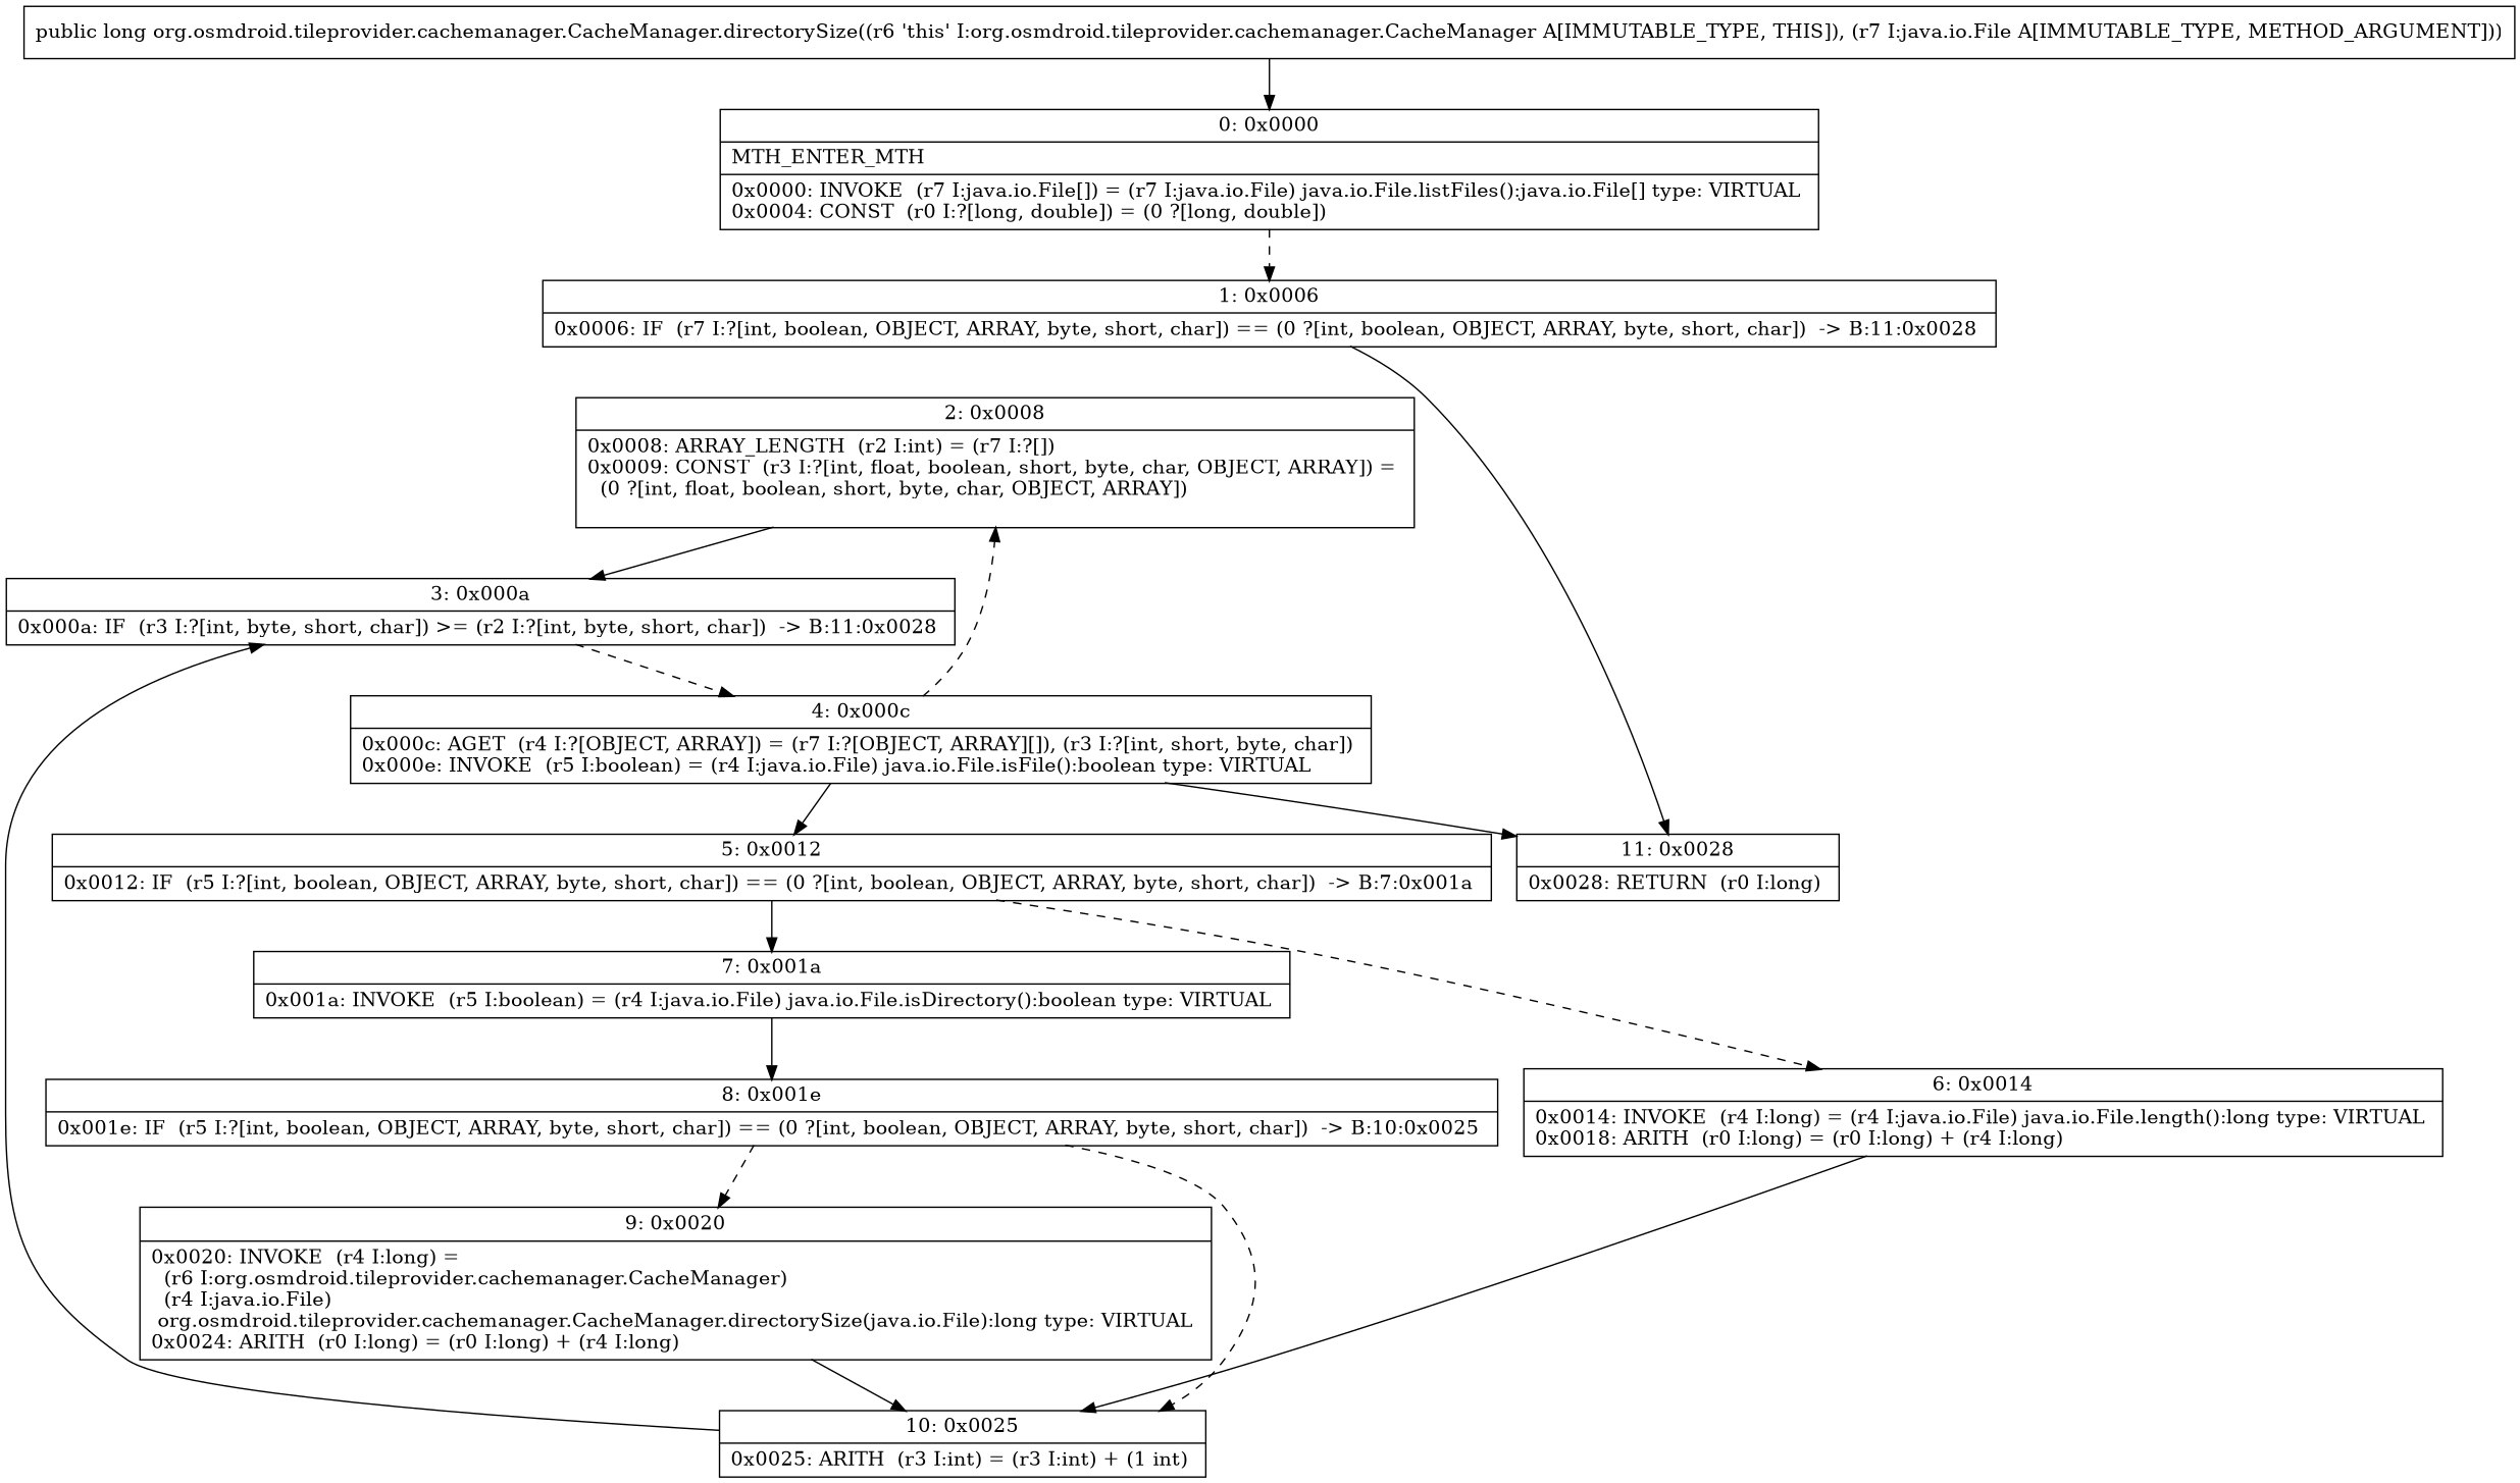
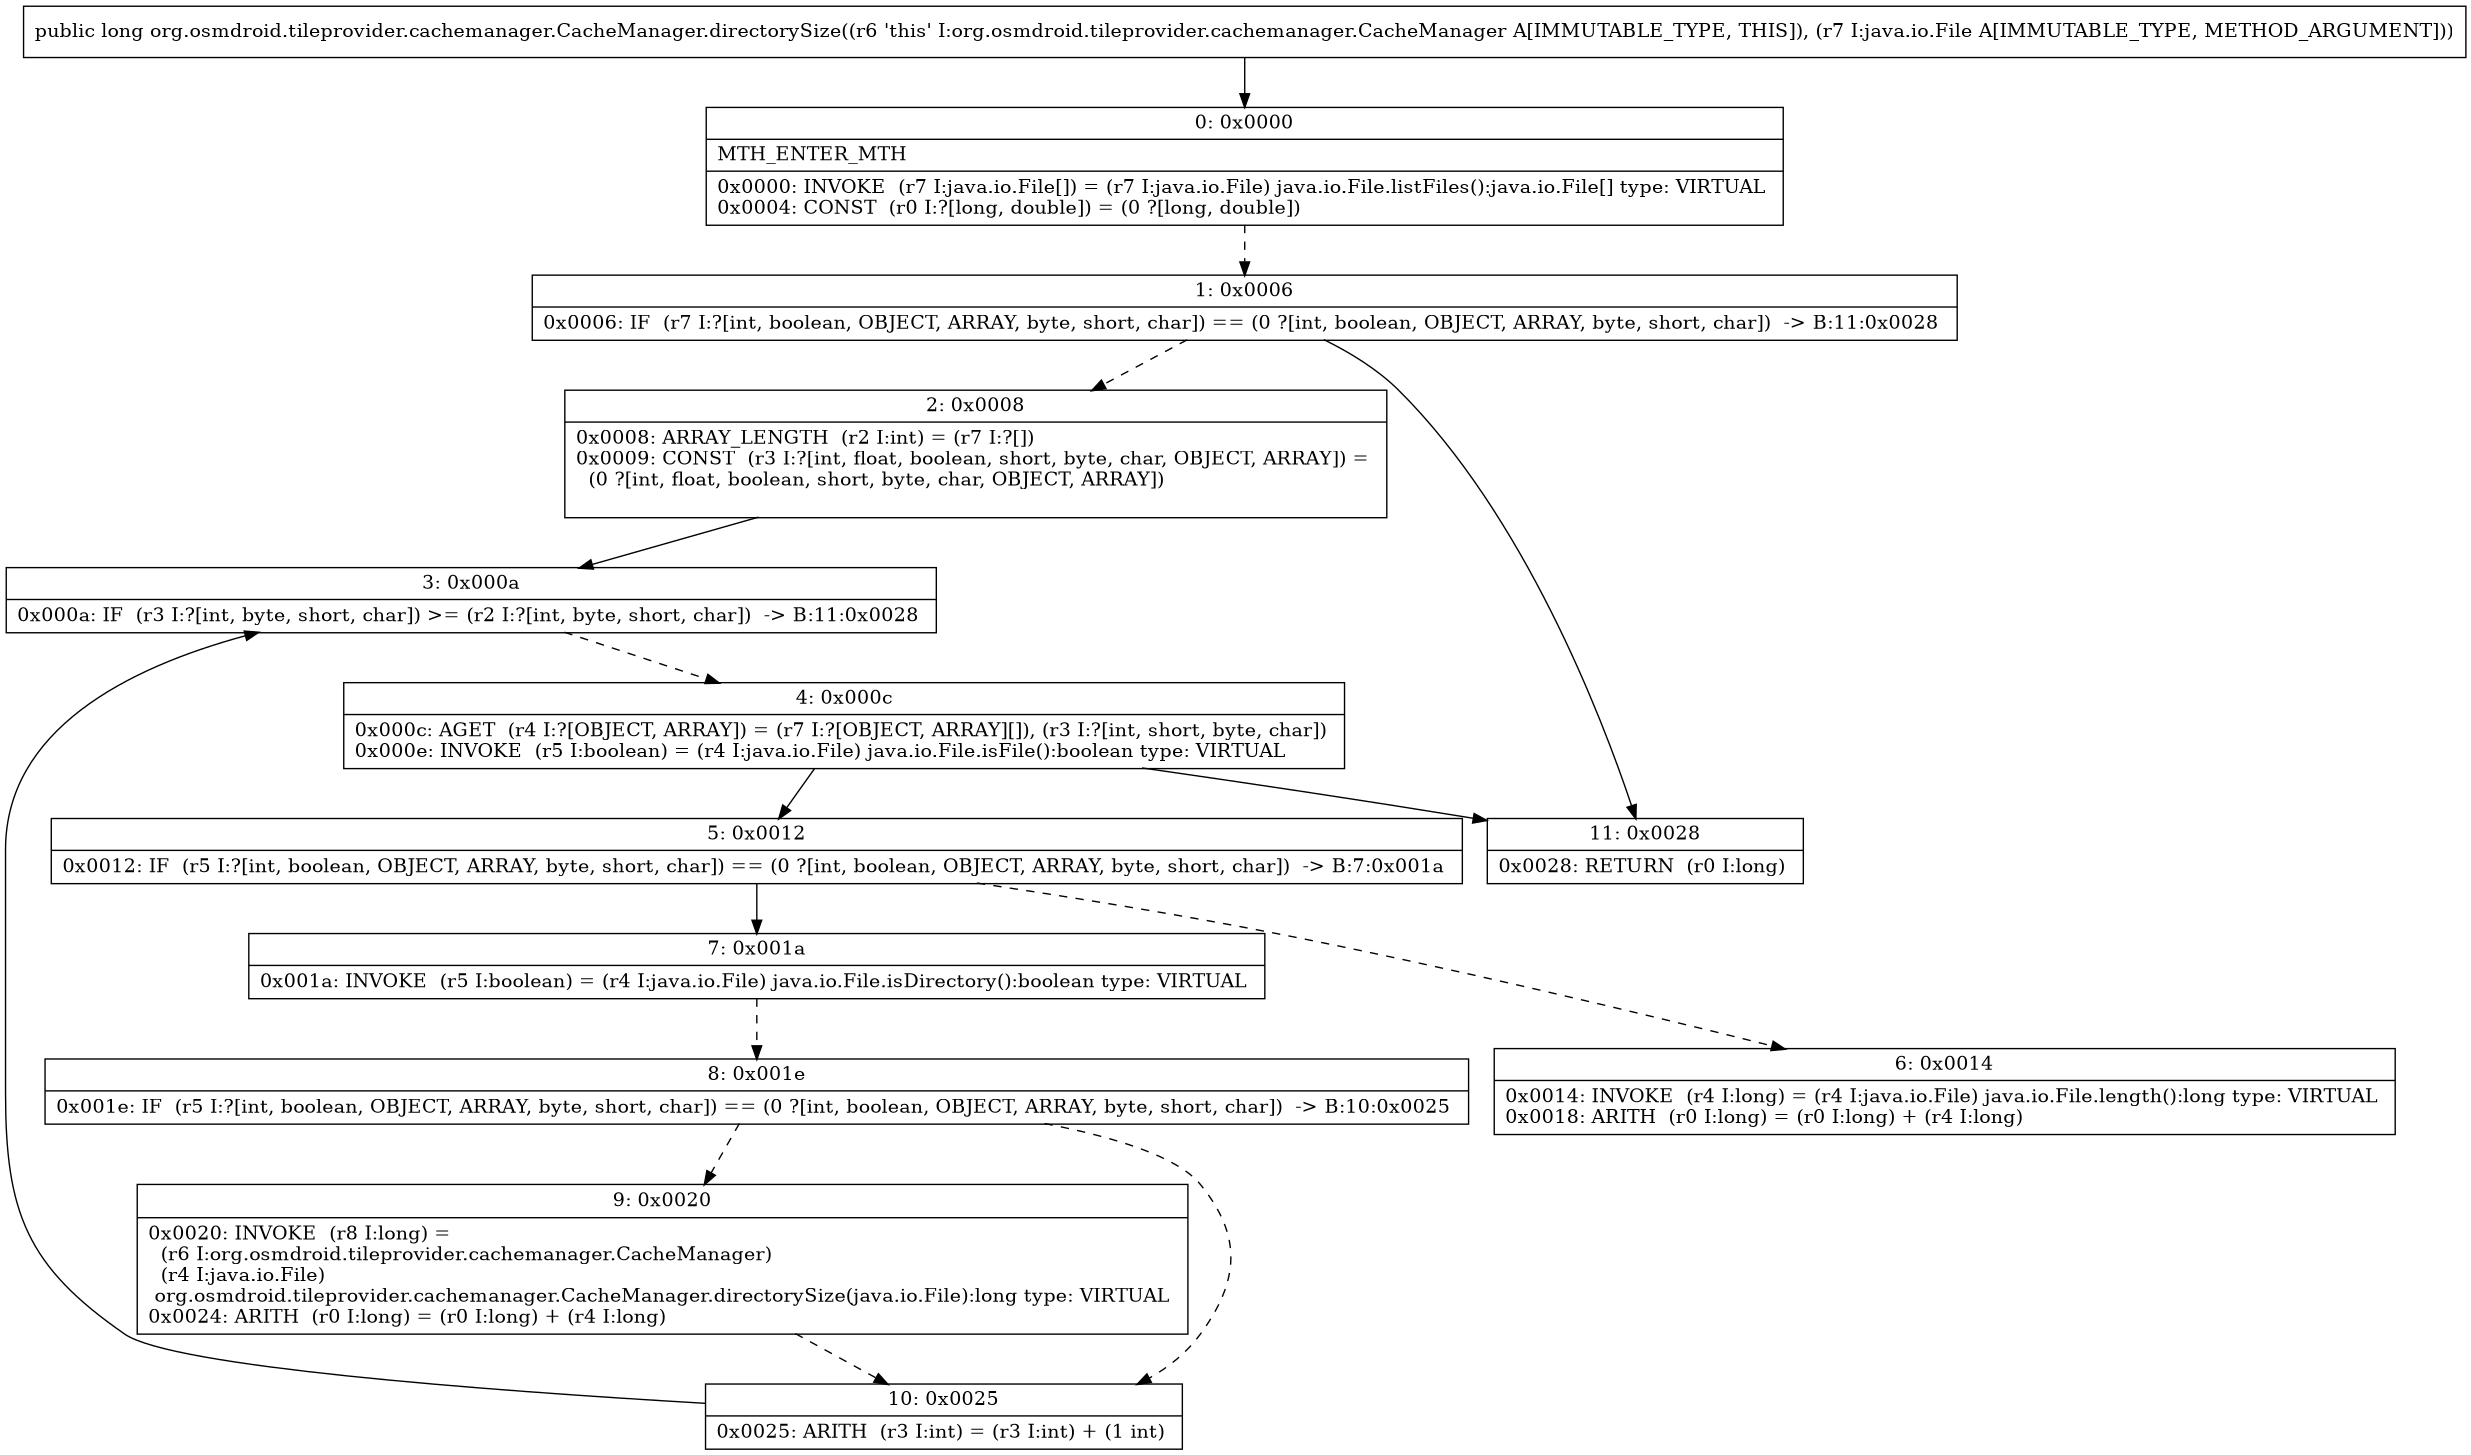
  digraph {
    node [shape=record]
    n1 [label="{0\:\ 0x0000|MTH_ENTER_MTH\l|0x0000: INVOKE  (r7 I:java.io.File[]) = (r7 I:java.io.File) java.io.File.listFiles():java.io.File[] type: VIRTUAL \l0x0004: CONST  (r0 I:?[long, double]) = (0 ?[long, double]) \l}"]
    n2 [label="{1\:\ 0x0006|0x0006: IF  (r7 I:?[int, boolean, OBJECT, ARRAY, byte, short, char]) == (0 ?[int, boolean, OBJECT, ARRAY, byte, short, char])  \-\> B:11:0x0028 \l}"]
    n3 [label="{2\:\ 0x0008|0x0008: ARRAY_LENGTH  (r2 I:int) = (r7 I:?[]) \l0x0009: CONST  (r3 I:?[int, float, boolean, short, byte, char, OBJECT, ARRAY]) = \l  (0 ?[int, float, boolean, short, byte, char, OBJECT, ARRAY])\l \l}"]
    n4 [label="{11\:\ 0x0028|0x0028: RETURN  (r0 I:long) \l}"]
    n5 [label="{3\:\ 0x000a|0x000a: IF  (r3 I:?[int, byte, short, char]) \>= (r2 I:?[int, byte, short, char])  \-\> B:11:0x0028 \l}"]
    n6 [label="{4\:\ 0x000c|0x000c: AGET  (r4 I:?[OBJECT, ARRAY]) = (r7 I:?[OBJECT, ARRAY][]), (r3 I:?[int, short, byte, char]) \l0x000e: INVOKE  (r5 I:boolean) = (r4 I:java.io.File) java.io.File.isFile():boolean type: VIRTUAL \l}"]
    n7 [label="{5\:\ 0x0012|0x0012: IF  (r5 I:?[int, boolean, OBJECT, ARRAY, byte, short, char]) == (0 ?[int, boolean, OBJECT, ARRAY, byte, short, char])  \-\> B:7:0x001a \l}"]
    n8 [label="{6\:\ 0x0014|0x0014: INVOKE  (r4 I:long) = (r4 I:java.io.File) java.io.File.length():long type: VIRTUAL \l0x0018: ARITH  (r0 I:long) = (r0 I:long) + (r4 I:long) \l}"]
    n9 [label="{7\:\ 0x001a|0x001a: INVOKE  (r5 I:boolean) = (r4 I:java.io.File) java.io.File.isDirectory():boolean type: VIRTUAL \l}"]
    n10 [label="{10\:\ 0x0025|0x0025: ARITH  (r3 I:int) = (r3 I:int) + (1 int) \l}"]
    n11 [label="{8\:\ 0x001e|0x001e: IF  (r5 I:?[int, boolean, OBJECT, ARRAY, byte, short, char]) == (0 ?[int, boolean, OBJECT, ARRAY, byte, short, char])  \-\> B:10:0x0025 \l}"]
-   n12 [label="{9\:\ 0x0020|0x0020: INVOKE  (r4 I:long) = \l  (r6 I:org.osmdroid.tileprovider.cachemanager.CacheManager)\l  (r4 I:java.io.File)\l org.osmdroid.tileprovider.cachemanager.CacheManager.directorySize(java.io.File):long type: VIRTUAL \l0x0024: ARITH  (r0 I:long) = (r0 I:long) + (r4 I:long) \l}"]
+   n12 [label="{9\:\ 0x0020|0x0020: INVOKE  (r8 I:long) = \l  (r6 I:org.osmdroid.tileprovider.cachemanager.CacheManager)\l  (r4 I:java.io.File)\l org.osmdroid.tileprovider.cachemanager.CacheManager.directorySize(java.io.File):long type: VIRTUAL \l0x0024: ARITH  (r0 I:long) = (r0 I:long) + (r4 I:long) \l}"]
    n13 [label="{public long org.osmdroid.tileprovider.cachemanager.CacheManager.directorySize((r6 'this' I:org.osmdroid.tileprovider.cachemanager.CacheManager A[IMMUTABLE_TYPE, THIS]), (r7 I:java.io.File A[IMMUTABLE_TYPE, METHOD_ARGUMENT])) }"]
    n1 -> n2 [style=dashed]
-   n6 -> n3 [style=dashed]
+   n2 -> n3 [style=dashed]
    n2 -> n4
    n3 -> n5
    n5 -> n6 [style=dashed]
    n6 -> n4
    n6 -> n7
    n7 -> n8 [style=dashed]
    n7 -> n9
-   n8 -> n10
-   n9 -> n11
+   n9 -> n11 [style=dashed]
    n10 -> n5
    n11 -> n10 [style=dashed]
    n11 -> n12 [style=dashed]
-   n12 -> n10
+   n12 -> n10 [style=dashed]
    n13 -> n1
  }
